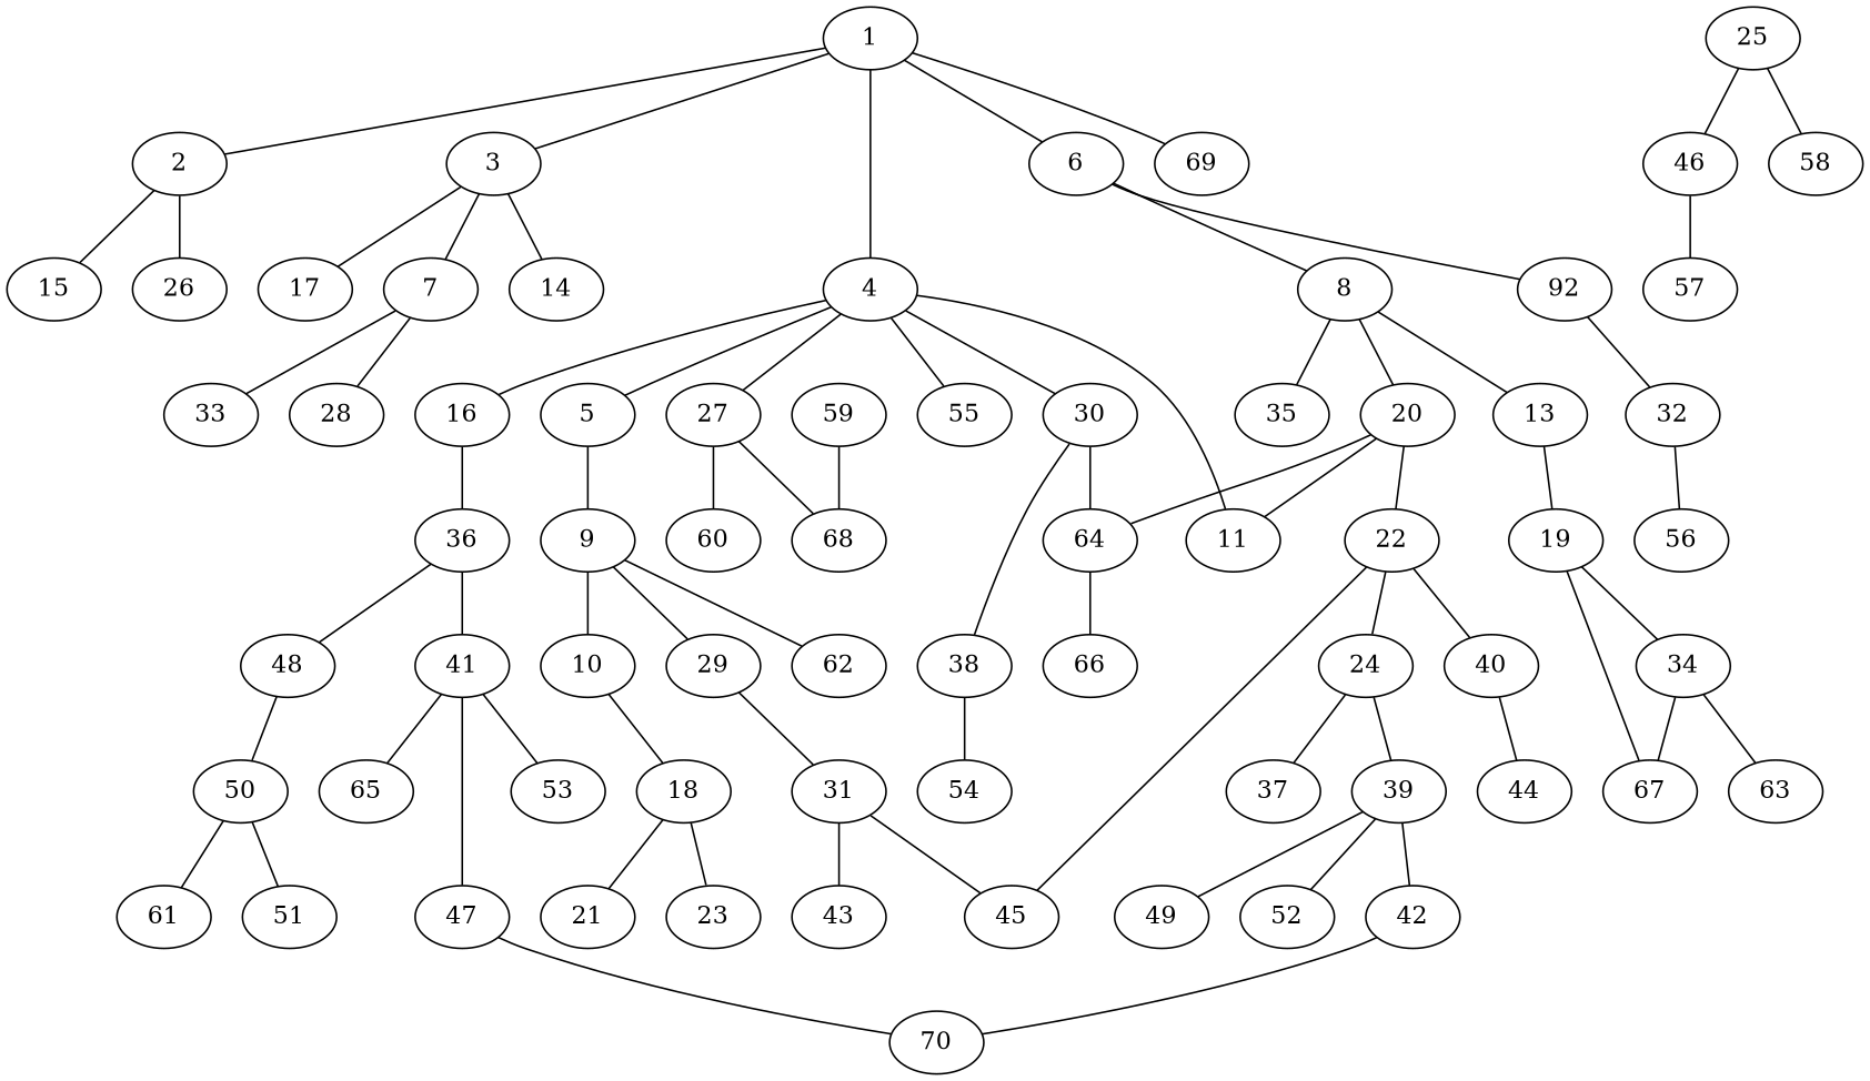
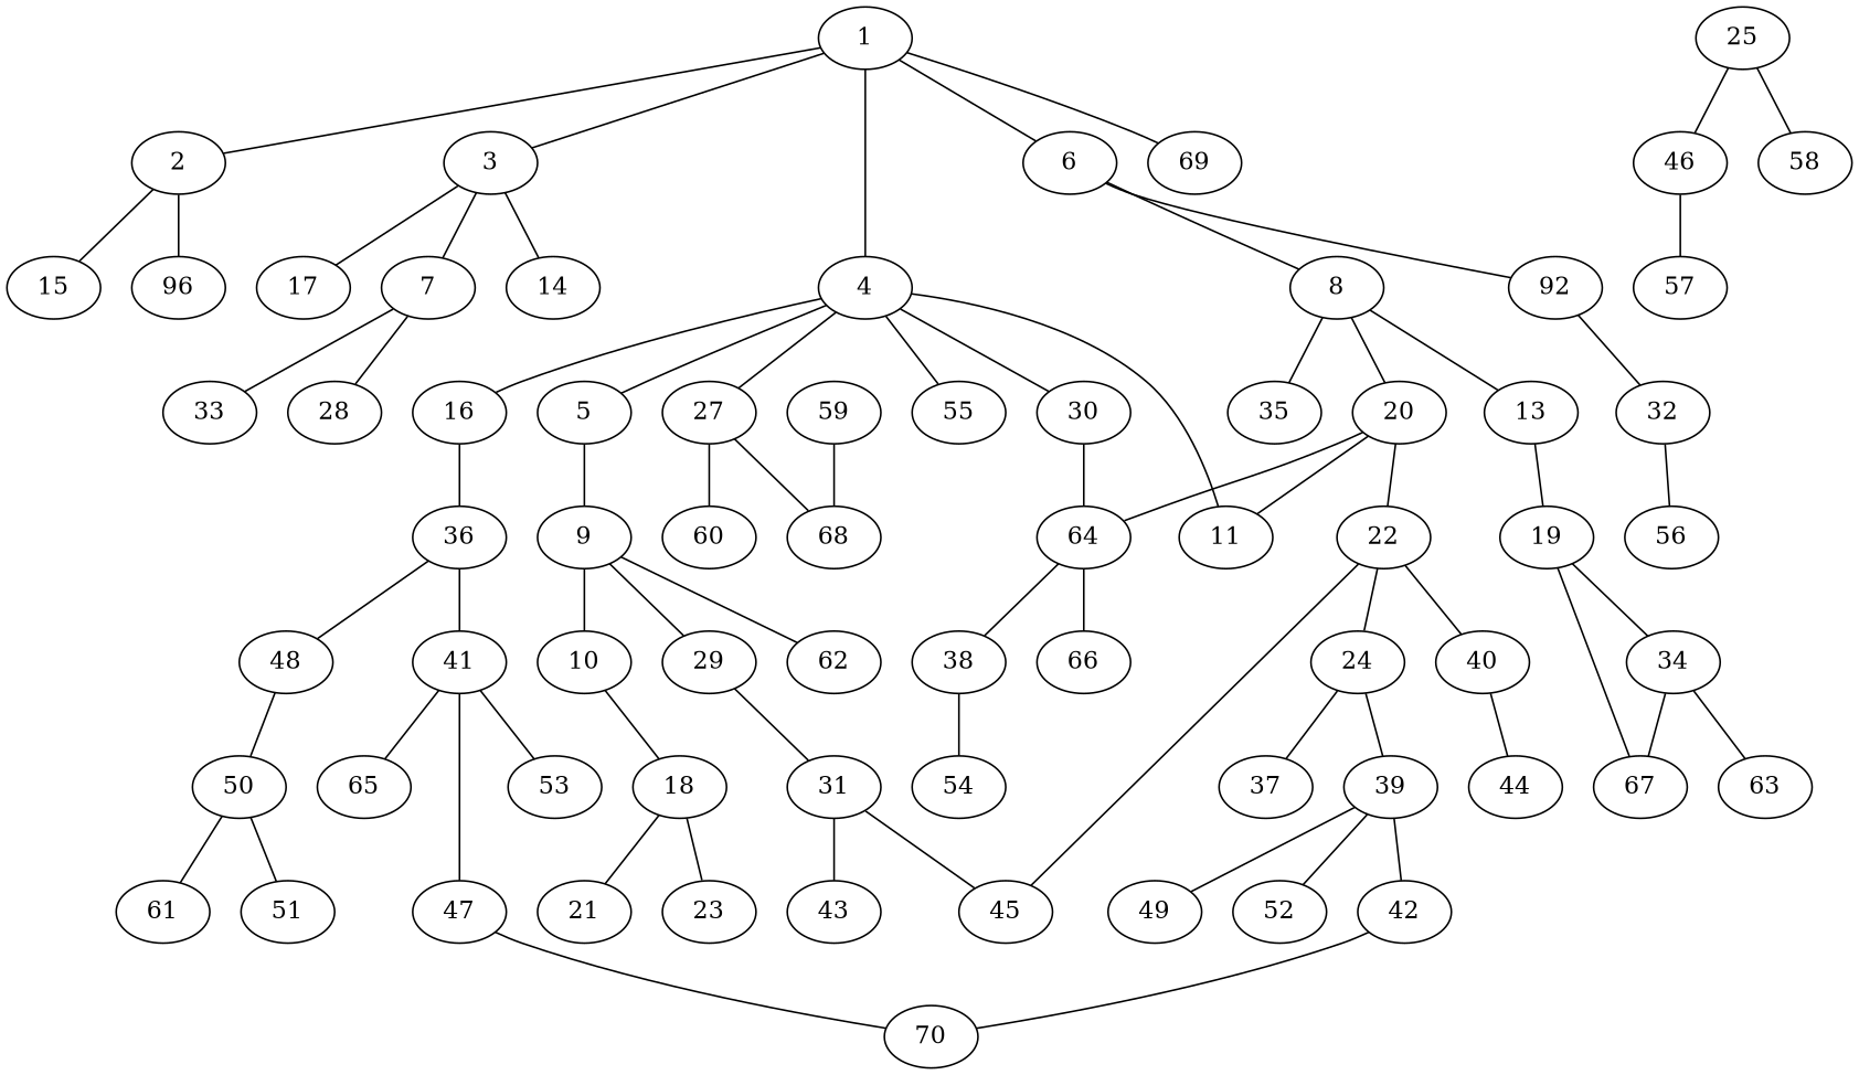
  graph {
    1
    2
    3
    4
    6
    69
    15
-   26
+   26 [label=96]
    7
    14
    17
    5
    11
    16
    27
    30
    55
    8
    n19 [label=92]
    28
    33
    9
    36
    60
    68
    64
    38
    13
    20
    35
    32
    10
    29
    62
    41
    48
    66
    54
    18
    31
    19
    22
    56
    34
    67
    24
    40
    45
    59
    21
    23
    43
    25
    46
    58
    63
    47
    53
    65
    50
    57
    37
    39
    44
    42
    49
    52
    70
    51
    61
    1 -- 2
    1 -- 3
    1 -- 4
    1 -- 6
    1 -- 69
    2 -- 15
    2 -- 26
    3 -- 7
    3 -- 14
    3 -- 17
    4 -- 5
    4 -- 11
    4 -- 16
    4 -- 27
    4 -- 30
    4 -- 55
    6 -- 8
    6 -- n19
    7 -- 28
    7 -- 33
    5 -- 9
    16 -- 36
    27 -- 60
    27 -- 68
    30 -- 64
-   30 -- 38
+   64 -- 38
    8 -- 13
    8 -- 20
    8 -- 35
    n19 -- 32
    9 -- 10
    9 -- 29
    9 -- 62
    36 -- 41
    36 -- 48
    64 -- 66
    38 -- 54
    13 -- 19
    20 -- 11
    20 -- 64
    20 -- 22
    32 -- 56
    10 -- 18
    29 -- 31
    41 -- 47
    41 -- 53
    41 -- 65
    48 -- 50
    18 -- 21
    18 -- 23
    31 -- 45
    31 -- 43
    19 -- 34
    19 -- 67
    22 -- 24
    22 -- 40
    22 -- 45
    34 -- 67
    34 -- 63
    24 -- 37
    24 -- 39
    40 -- 44
    59 -- 68
    25 -- 46
    25 -- 58
    46 -- 57
    47 -- 70
    50 -- 51
    50 -- 61
    39 -- 42
    39 -- 49
    39 -- 52
    42 -- 70
  }
